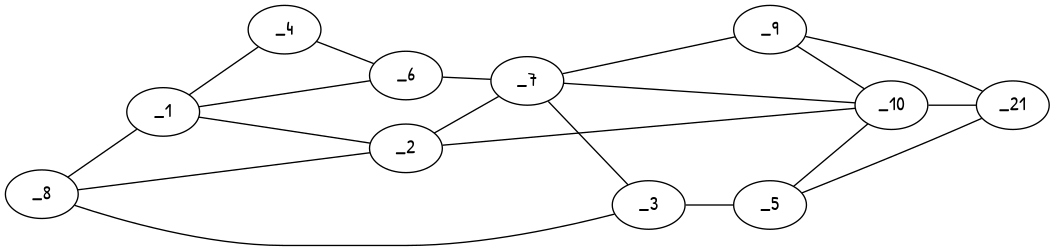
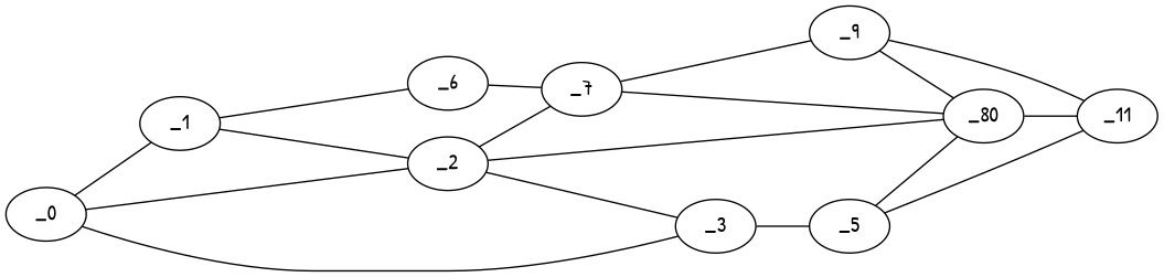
  graph {
    fontname="Patrick Hand"
    rankdir=LR
    node [fontname="Patrick Hand" x=66 y=33]
    edge [fontname="Patrick Hand" valence=2]
-   _0 [x=41 label=_8]
+   _0 [x=41]
    _1 [x=46 y=28]
    _2 [y=42]
    _3 [y=77]
-   _4 [x=74 y=36]
    _6 [x=82 y=31]
    _7 [x=87 y=38]
-   _10 [x=93 y=55]
+   _10 [x=93 y=55 label=_80]
    _5 [x=76 y=71]
-   _11 [x=123 y=74 label=_21]
+   _11 [x=123 y=74]
    _9 [x=93]
    _0 -- _1 [valence=1]
    _0 -- _2
    _0 -- _3 [valence=1]
    _1 -- _2
-   _1 -- _4
    _1 -- _6 [valence=1]
-   _7 -- _3
+   _2 -- _3
    _2 -- _7
    _2 -- _10
    _3 -- _5 [valence=1]
-   _4 -- _6
    _6 -- _7 [valence=1]
    _7 -- _10
    _7 -- _9 [valence=1]
    _10 -- _11 [valence=1]
    _5 -- _10
    _5 -- _11
    _9 -- _10
    _9 -- _11 [valence=1]
  }
